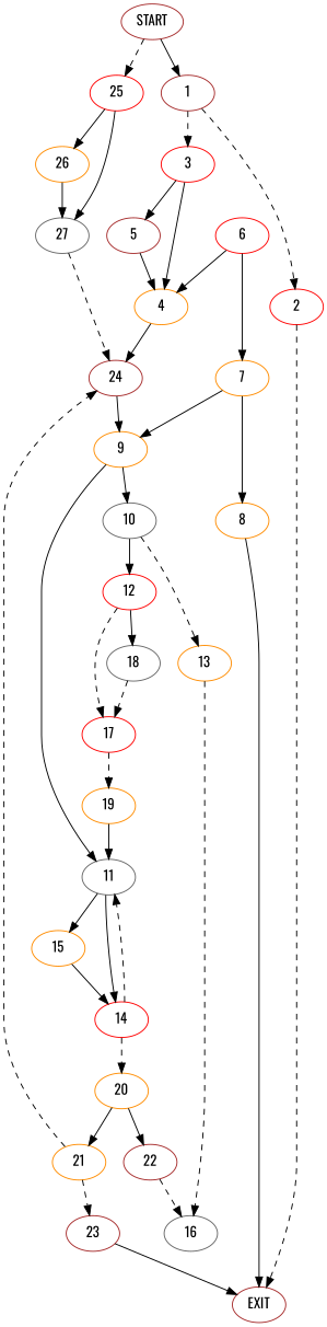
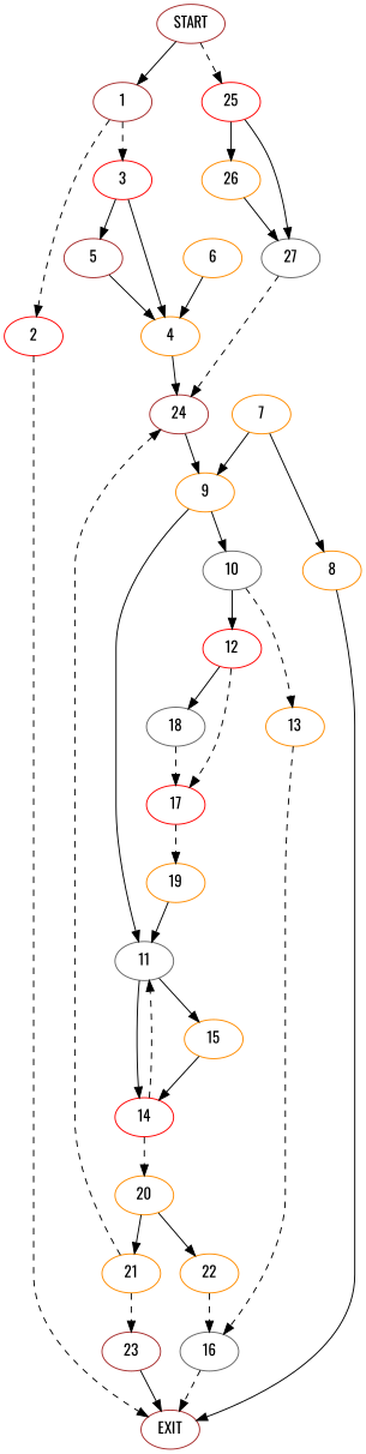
  digraph {
    fontname=Oswald
    node [color=darkorange fontname=Oswald]
    edge [fontname=Oswald style=solid]
    n1 [color=brown label=START]
    1 [color=brown]
    25 [color=red]
    2 [color=red]
    3 [color=red]
    26
    27 [color=gray40]
    n8 [color=brown label=EXIT]
    4
    5 [color=brown]
    24 [color=brown]
-   6 [color=red]
+   6
    7
    8
    9
    10 [color=gray40]
    11 [color=gray40]
    12 [color=red]
    13
    14 [color=red]
    15
    17 [color=red]
    18 [color=gray40]
    16 [color=gray40]
    20
    19
    21
-   22 [color=brown]
+   22
    23 [color=brown]
    n1 -> 1
    n1 -> 25 [style=dashed]
    1 -> 2 [style=dashed]
    1 -> 3 [style=dashed]
    25 -> 26
    25 -> 27
    2 -> n8 [style=dashed]
    3 -> 4
    3 -> 5
    26 -> 27
    27 -> 24 [style=dashed]
    4 -> 24
    5 -> 4
    24 -> 9
    6 -> 4
-   6 -> 7
    7 -> 8
    7 -> 9
    8 -> n8
    9 -> 10
    9 -> 11
    10 -> 12
    10 -> 13 [style=dashed]
    11 -> 14
    11 -> 15
    12 -> 17 [style=dashed]
    12 -> 18
    13 -> 16 [style=dashed]
    14 -> 11 [style=dashed]
    14 -> 20 [style=dashed]
    15 -> 14
    17 -> 19 [style=dashed]
    18 -> 17 [style=dashed]
+   16 -> n8 [style=dashed]
    20 -> 21
    20 -> 22
    19 -> 11
    21 -> 24 [style=dashed]
    21 -> 23 [style=dashed]
    22 -> 16 [style=dashed]
    23 -> n8
  }
